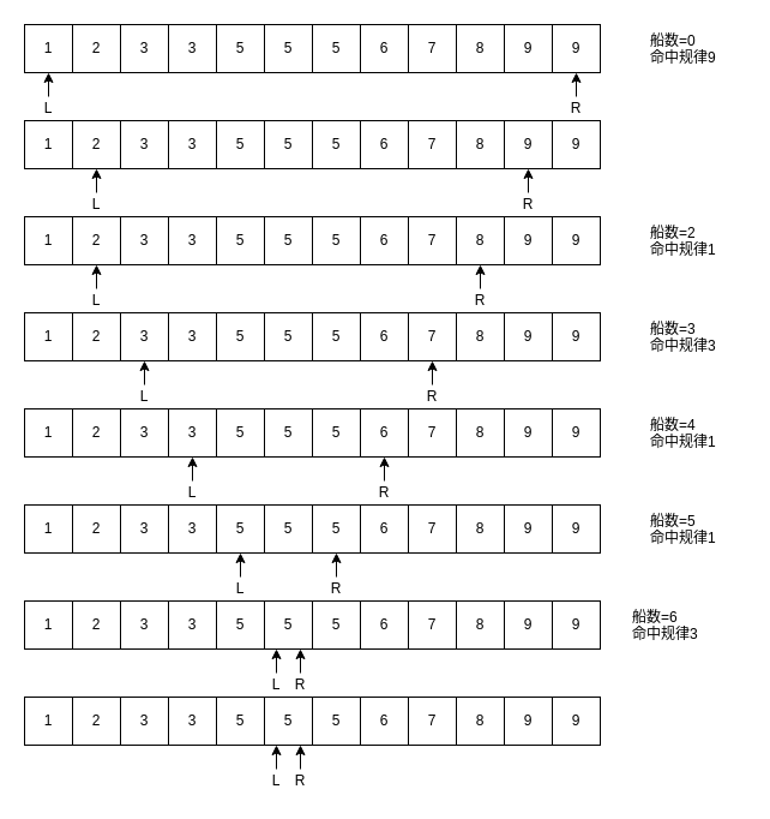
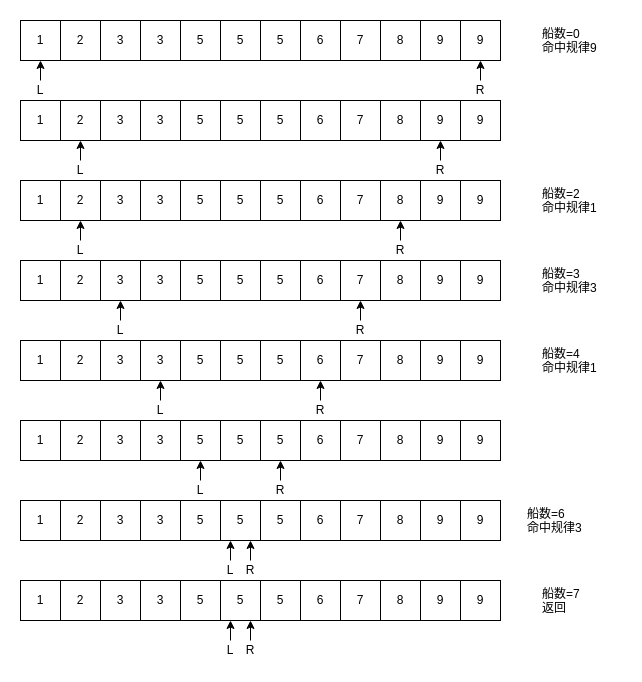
  <mxCell id="0" />
  <mxCell id="1" parent="0" />
  <mxCell id="2" value="1" style="rounded=0;whiteSpace=wrap;html=1;" vertex="1" parent="1"><mxGeometry x="20" y="20" width="40" height="40" as="geometry" /></mxCell>
  <mxCell id="3" value="2" style="rounded=0;whiteSpace=wrap;html=1;" vertex="1" parent="1"><mxGeometry x="60" y="20" width="40" height="40" as="geometry" /></mxCell>
  <mxCell id="4" value="3" style="rounded=0;whiteSpace=wrap;html=1;" vertex="1" parent="1"><mxGeometry x="100" y="20" width="40" height="40" as="geometry" /></mxCell>
  <mxCell id="5" value="3" style="rounded=0;whiteSpace=wrap;html=1;" vertex="1" parent="1"><mxGeometry x="140" y="20" width="40" height="40" as="geometry" /></mxCell>
  <mxCell id="6" value="5" style="rounded=0;whiteSpace=wrap;html=1;" vertex="1" parent="1"><mxGeometry x="180" y="20" width="40" height="40" as="geometry" /></mxCell>
  <mxCell id="7" value="5" style="rounded=0;whiteSpace=wrap;html=1;" vertex="1" parent="1"><mxGeometry x="220" y="20" width="40" height="40" as="geometry" /></mxCell>
  <mxCell id="8" value="5" style="rounded=0;whiteSpace=wrap;html=1;" vertex="1" parent="1"><mxGeometry x="260" y="20" width="40" height="40" as="geometry" /></mxCell>
  <mxCell id="9" value="6" style="rounded=0;whiteSpace=wrap;html=1;" vertex="1" parent="1"><mxGeometry x="300" y="20" width="40" height="40" as="geometry" /></mxCell>
  <mxCell id="10" value="7" style="rounded=0;whiteSpace=wrap;html=1;" vertex="1" parent="1"><mxGeometry x="340" y="20" width="40" height="40" as="geometry" /></mxCell>
  <mxCell id="11" value="8" style="rounded=0;whiteSpace=wrap;html=1;" vertex="1" parent="1"><mxGeometry x="380" y="20" width="40" height="40" as="geometry" /></mxCell>
  <mxCell id="12" value="9" style="rounded=0;whiteSpace=wrap;html=1;" vertex="1" parent="1"><mxGeometry x="420" y="20" width="40" height="40" as="geometry" /></mxCell>
  <mxCell id="13" value="9" style="rounded=0;whiteSpace=wrap;html=1;" vertex="1" parent="1"><mxGeometry x="460" y="20" width="40" height="40" as="geometry" /></mxCell>
  <mxCell id="14" value="L" style="text;html=1;strokeColor=none;fillColor=none;align=center;verticalAlign=middle;whiteSpace=wrap;rounded=0;" vertex="1" parent="1"><mxGeometry x="20" y="80" width="40" height="20" as="geometry" /></mxCell>
  <mxCell id="15" value="R" style="text;html=1;strokeColor=none;fillColor=none;align=center;verticalAlign=middle;whiteSpace=wrap;rounded=0;" vertex="1" parent="1"><mxGeometry x="460" y="80" width="40" height="20" as="geometry" /></mxCell>
  <mxCell id="16" value="" style="endArrow=classic;html=1;entryX=0.5;entryY=1;entryDx=0;entryDy=0;exitX=0.5;exitY=0;exitDx=0;exitDy=0;" edge="1" parent="1" source="14"><mxGeometry width="50" height="50" relative="1" as="geometry"><mxPoint x="-200" y="80" as="sourcePoint" /><mxPoint x="40" y="60" as="targetPoint" /></mxGeometry></mxCell>
  <mxCell id="17" value="" style="endArrow=classic;html=1;entryX=0.5;entryY=1;entryDx=0;entryDy=0;exitX=0.5;exitY=0;exitDx=0;exitDy=0;" edge="1" parent="1" source="15"><mxGeometry width="50" height="50" relative="1" as="geometry"><mxPoint x="530" y="220" as="sourcePoint" /><mxPoint x="480" y="60" as="targetPoint" /></mxGeometry></mxCell>
  <mxCell id="18" value="船数=0&lt;br&gt;命中规律9" style="text;html=1;strokeColor=none;fillColor=none;align=left;verticalAlign=top;whiteSpace=wrap;rounded=0;" vertex="1" parent="1"><mxGeometry x="540" y="20" width="80" height="40" as="geometry" /></mxCell>
  <mxCell id="19" value="1" style="rounded=0;whiteSpace=wrap;html=1;" vertex="1" parent="1"><mxGeometry x="20" y="100" width="40" height="40" as="geometry" /></mxCell>
  <mxCell id="20" value="2" style="rounded=0;whiteSpace=wrap;html=1;" vertex="1" parent="1"><mxGeometry x="60" y="100" width="40" height="40" as="geometry" /></mxCell>
  <mxCell id="21" value="3" style="rounded=0;whiteSpace=wrap;html=1;" vertex="1" parent="1"><mxGeometry x="100" y="100" width="40" height="40" as="geometry" /></mxCell>
  <mxCell id="22" value="3" style="rounded=0;whiteSpace=wrap;html=1;" vertex="1" parent="1"><mxGeometry x="140" y="100" width="40" height="40" as="geometry" /></mxCell>
  <mxCell id="23" value="5" style="rounded=0;whiteSpace=wrap;html=1;" vertex="1" parent="1"><mxGeometry x="180" y="100" width="40" height="40" as="geometry" /></mxCell>
  <mxCell id="24" value="5" style="rounded=0;whiteSpace=wrap;html=1;" vertex="1" parent="1"><mxGeometry x="220" y="100" width="40" height="40" as="geometry" /></mxCell>
  <mxCell id="25" value="5" style="rounded=0;whiteSpace=wrap;html=1;" vertex="1" parent="1"><mxGeometry x="260" y="100" width="40" height="40" as="geometry" /></mxCell>
  <mxCell id="26" value="6" style="rounded=0;whiteSpace=wrap;html=1;" vertex="1" parent="1"><mxGeometry x="300" y="100" width="40" height="40" as="geometry" /></mxCell>
  <mxCell id="27" value="7" style="rounded=0;whiteSpace=wrap;html=1;" vertex="1" parent="1"><mxGeometry x="340" y="100" width="40" height="40" as="geometry" /></mxCell>
  <mxCell id="28" value="8" style="rounded=0;whiteSpace=wrap;html=1;" vertex="1" parent="1"><mxGeometry x="380" y="100" width="40" height="40" as="geometry" /></mxCell>
  <mxCell id="29" value="9" style="rounded=0;whiteSpace=wrap;html=1;" vertex="1" parent="1"><mxGeometry x="420" y="100" width="40" height="40" as="geometry" /></mxCell>
  <mxCell id="30" value="9" style="rounded=0;whiteSpace=wrap;html=1;" vertex="1" parent="1"><mxGeometry x="460" y="100" width="40" height="40" as="geometry" /></mxCell>
  <mxCell id="31" value="L" style="text;html=1;strokeColor=none;fillColor=none;align=center;verticalAlign=middle;whiteSpace=wrap;rounded=0;" vertex="1" parent="1"><mxGeometry x="60" y="160" width="40" height="20" as="geometry" /></mxCell>
  <mxCell id="32" value="R" style="text;html=1;strokeColor=none;fillColor=none;align=center;verticalAlign=middle;whiteSpace=wrap;rounded=0;" vertex="1" parent="1"><mxGeometry x="420" y="160" width="40" height="20" as="geometry" /></mxCell>
  <mxCell id="33" value="" style="endArrow=classic;html=1;entryX=0.5;entryY=1;entryDx=0;entryDy=0;exitX=0.5;exitY=0;exitDx=0;exitDy=0;" edge="1" parent="1" source="31"><mxGeometry width="50" height="50" relative="1" as="geometry"><mxPoint x="-160" y="160" as="sourcePoint" /><mxPoint x="80" y="140" as="targetPoint" /></mxGeometry></mxCell>
  <mxCell id="34" value="" style="endArrow=classic;html=1;entryX=0.5;entryY=1;entryDx=0;entryDy=0;exitX=0.5;exitY=0;exitDx=0;exitDy=0;" edge="1" parent="1" source="32"><mxGeometry width="50" height="50" relative="1" as="geometry"><mxPoint x="490" y="300" as="sourcePoint" /><mxPoint x="440" y="140" as="targetPoint" /></mxGeometry></mxCell>
  <mxCell id="35" value="1" style="rounded=0;whiteSpace=wrap;html=1;" vertex="1" parent="1"><mxGeometry x="20" y="180" width="40" height="40" as="geometry" /></mxCell>
  <mxCell id="36" value="2" style="rounded=0;whiteSpace=wrap;html=1;" vertex="1" parent="1"><mxGeometry x="60" y="180" width="40" height="40" as="geometry" /></mxCell>
  <mxCell id="37" value="3" style="rounded=0;whiteSpace=wrap;html=1;" vertex="1" parent="1"><mxGeometry x="100" y="180" width="40" height="40" as="geometry" /></mxCell>
  <mxCell id="38" value="3" style="rounded=0;whiteSpace=wrap;html=1;" vertex="1" parent="1"><mxGeometry x="140" y="180" width="40" height="40" as="geometry" /></mxCell>
  <mxCell id="39" value="5" style="rounded=0;whiteSpace=wrap;html=1;" vertex="1" parent="1"><mxGeometry x="180" y="180" width="40" height="40" as="geometry" /></mxCell>
  <mxCell id="40" value="5" style="rounded=0;whiteSpace=wrap;html=1;" vertex="1" parent="1"><mxGeometry x="220" y="180" width="40" height="40" as="geometry" /></mxCell>
  <mxCell id="41" value="5" style="rounded=0;whiteSpace=wrap;html=1;" vertex="1" parent="1"><mxGeometry x="260" y="180" width="40" height="40" as="geometry" /></mxCell>
  <mxCell id="42" value="6" style="rounded=0;whiteSpace=wrap;html=1;" vertex="1" parent="1"><mxGeometry x="300" y="180" width="40" height="40" as="geometry" /></mxCell>
  <mxCell id="43" value="7" style="rounded=0;whiteSpace=wrap;html=1;" vertex="1" parent="1"><mxGeometry x="340" y="180" width="40" height="40" as="geometry" /></mxCell>
  <mxCell id="44" value="8" style="rounded=0;whiteSpace=wrap;html=1;" vertex="1" parent="1"><mxGeometry x="380" y="180" width="40" height="40" as="geometry" /></mxCell>
  <mxCell id="45" value="9" style="rounded=0;whiteSpace=wrap;html=1;" vertex="1" parent="1"><mxGeometry x="420" y="180" width="40" height="40" as="geometry" /></mxCell>
  <mxCell id="46" value="9" style="rounded=0;whiteSpace=wrap;html=1;" vertex="1" parent="1"><mxGeometry x="460" y="180" width="40" height="40" as="geometry" /></mxCell>
  <mxCell id="47" value="L" style="text;html=1;strokeColor=none;fillColor=none;align=center;verticalAlign=middle;whiteSpace=wrap;rounded=0;" vertex="1" parent="1"><mxGeometry x="60" y="240" width="40" height="20" as="geometry" /></mxCell>
  <mxCell id="48" value="R" style="text;html=1;strokeColor=none;fillColor=none;align=center;verticalAlign=middle;whiteSpace=wrap;rounded=0;" vertex="1" parent="1"><mxGeometry x="380" y="240" width="40" height="20" as="geometry" /></mxCell>
  <mxCell id="49" value="" style="endArrow=classic;html=1;entryX=0.5;entryY=1;entryDx=0;entryDy=0;exitX=0.5;exitY=0;exitDx=0;exitDy=0;" edge="1" parent="1" source="47"><mxGeometry width="50" height="50" relative="1" as="geometry"><mxPoint x="-160" y="240" as="sourcePoint" /><mxPoint x="80" y="220" as="targetPoint" /></mxGeometry></mxCell>
  <mxCell id="50" value="" style="endArrow=classic;html=1;entryX=0.5;entryY=1;entryDx=0;entryDy=0;exitX=0.5;exitY=0;exitDx=0;exitDy=0;" edge="1" parent="1" source="48"><mxGeometry width="50" height="50" relative="1" as="geometry"><mxPoint x="450" y="380" as="sourcePoint" /><mxPoint x="400" y="220" as="targetPoint" /></mxGeometry></mxCell>
  <mxCell id="51" value="船数=2&lt;br&gt;命中规律1" style="text;html=1;strokeColor=none;fillColor=none;align=left;verticalAlign=top;whiteSpace=wrap;rounded=0;" vertex="1" parent="1"><mxGeometry x="540" y="180" width="80" height="40" as="geometry" /></mxCell>
  <mxCell id="52" value="1" style="rounded=0;whiteSpace=wrap;html=1;" vertex="1" parent="1"><mxGeometry x="20" y="260" width="40" height="40" as="geometry" /></mxCell>
  <mxCell id="53" value="2" style="rounded=0;whiteSpace=wrap;html=1;" vertex="1" parent="1"><mxGeometry x="60" y="260" width="40" height="40" as="geometry" /></mxCell>
  <mxCell id="54" value="3" style="rounded=0;whiteSpace=wrap;html=1;" vertex="1" parent="1"><mxGeometry x="100" y="260" width="40" height="40" as="geometry" /></mxCell>
  <mxCell id="55" value="3" style="rounded=0;whiteSpace=wrap;html=1;" vertex="1" parent="1"><mxGeometry x="140" y="260" width="40" height="40" as="geometry" /></mxCell>
  <mxCell id="56" value="5" style="rounded=0;whiteSpace=wrap;html=1;" vertex="1" parent="1"><mxGeometry x="180" y="260" width="40" height="40" as="geometry" /></mxCell>
  <mxCell id="57" value="5" style="rounded=0;whiteSpace=wrap;html=1;" vertex="1" parent="1"><mxGeometry x="220" y="260" width="40" height="40" as="geometry" /></mxCell>
  <mxCell id="58" value="5" style="rounded=0;whiteSpace=wrap;html=1;" vertex="1" parent="1"><mxGeometry x="260" y="260" width="40" height="40" as="geometry" /></mxCell>
  <mxCell id="59" value="6" style="rounded=0;whiteSpace=wrap;html=1;" vertex="1" parent="1"><mxGeometry x="300" y="260" width="40" height="40" as="geometry" /></mxCell>
  <mxCell id="60" value="7" style="rounded=0;whiteSpace=wrap;html=1;" vertex="1" parent="1"><mxGeometry x="340" y="260" width="40" height="40" as="geometry" /></mxCell>
  <mxCell id="61" value="8" style="rounded=0;whiteSpace=wrap;html=1;" vertex="1" parent="1"><mxGeometry x="380" y="260" width="40" height="40" as="geometry" /></mxCell>
  <mxCell id="62" value="9" style="rounded=0;whiteSpace=wrap;html=1;" vertex="1" parent="1"><mxGeometry x="420" y="260" width="40" height="40" as="geometry" /></mxCell>
  <mxCell id="63" value="9" style="rounded=0;whiteSpace=wrap;html=1;" vertex="1" parent="1"><mxGeometry x="460" y="260" width="40" height="40" as="geometry" /></mxCell>
  <mxCell id="64" value="L" style="text;html=1;strokeColor=none;fillColor=none;align=center;verticalAlign=middle;whiteSpace=wrap;rounded=0;" vertex="1" parent="1"><mxGeometry x="100" y="320" width="40" height="20" as="geometry" /></mxCell>
  <mxCell id="65" value="R" style="text;html=1;strokeColor=none;fillColor=none;align=center;verticalAlign=middle;whiteSpace=wrap;rounded=0;" vertex="1" parent="1"><mxGeometry x="340" y="320" width="40" height="20" as="geometry" /></mxCell>
  <mxCell id="66" value="" style="endArrow=classic;html=1;entryX=0.5;entryY=1;entryDx=0;entryDy=0;exitX=0.5;exitY=0;exitDx=0;exitDy=0;" edge="1" parent="1" source="64"><mxGeometry width="50" height="50" relative="1" as="geometry"><mxPoint x="-120" y="320" as="sourcePoint" /><mxPoint x="120" y="300" as="targetPoint" /></mxGeometry></mxCell>
  <mxCell id="67" value="" style="endArrow=classic;html=1;entryX=0.5;entryY=1;entryDx=0;entryDy=0;exitX=0.5;exitY=0;exitDx=0;exitDy=0;" edge="1" parent="1" source="65"><mxGeometry width="50" height="50" relative="1" as="geometry"><mxPoint x="410" y="460" as="sourcePoint" /><mxPoint x="360" y="300" as="targetPoint" /></mxGeometry></mxCell>
  <mxCell id="68" value="船数=3&lt;br&gt;命中规律3" style="text;html=1;strokeColor=none;fillColor=none;align=left;verticalAlign=top;whiteSpace=wrap;rounded=0;" vertex="1" parent="1"><mxGeometry x="540" y="260" width="80" height="40" as="geometry" /></mxCell>
  <mxCell id="69" value="1" style="rounded=0;whiteSpace=wrap;html=1;" vertex="1" parent="1"><mxGeometry x="20" y="340" width="40" height="40" as="geometry" /></mxCell>
  <mxCell id="70" value="2" style="rounded=0;whiteSpace=wrap;html=1;" vertex="1" parent="1"><mxGeometry x="60" y="340" width="40" height="40" as="geometry" /></mxCell>
  <mxCell id="71" value="3" style="rounded=0;whiteSpace=wrap;html=1;" vertex="1" parent="1"><mxGeometry x="100" y="340" width="40" height="40" as="geometry" /></mxCell>
  <mxCell id="72" value="3" style="rounded=0;whiteSpace=wrap;html=1;" vertex="1" parent="1"><mxGeometry x="140" y="340" width="40" height="40" as="geometry" /></mxCell>
  <mxCell id="73" value="5" style="rounded=0;whiteSpace=wrap;html=1;" vertex="1" parent="1"><mxGeometry x="180" y="340" width="40" height="40" as="geometry" /></mxCell>
  <mxCell id="74" value="5" style="rounded=0;whiteSpace=wrap;html=1;" vertex="1" parent="1"><mxGeometry x="220" y="340" width="40" height="40" as="geometry" /></mxCell>
  <mxCell id="75" value="5" style="rounded=0;whiteSpace=wrap;html=1;" vertex="1" parent="1"><mxGeometry x="260" y="340" width="40" height="40" as="geometry" /></mxCell>
  <mxCell id="76" value="6" style="rounded=0;whiteSpace=wrap;html=1;" vertex="1" parent="1"><mxGeometry x="300" y="340" width="40" height="40" as="geometry" /></mxCell>
  <mxCell id="77" value="7" style="rounded=0;whiteSpace=wrap;html=1;" vertex="1" parent="1"><mxGeometry x="340" y="340" width="40" height="40" as="geometry" /></mxCell>
  <mxCell id="78" value="8" style="rounded=0;whiteSpace=wrap;html=1;" vertex="1" parent="1"><mxGeometry x="380" y="340" width="40" height="40" as="geometry" /></mxCell>
  <mxCell id="79" value="9" style="rounded=0;whiteSpace=wrap;html=1;" vertex="1" parent="1"><mxGeometry x="420" y="340" width="40" height="40" as="geometry" /></mxCell>
  <mxCell id="80" value="9" style="rounded=0;whiteSpace=wrap;html=1;" vertex="1" parent="1"><mxGeometry x="460" y="340" width="40" height="40" as="geometry" /></mxCell>
  <mxCell id="81" value="L" style="text;html=1;strokeColor=none;fillColor=none;align=center;verticalAlign=middle;whiteSpace=wrap;rounded=0;" vertex="1" parent="1"><mxGeometry x="140" y="400" width="40" height="20" as="geometry" /></mxCell>
  <mxCell id="82" value="R" style="text;html=1;strokeColor=none;fillColor=none;align=center;verticalAlign=middle;whiteSpace=wrap;rounded=0;" vertex="1" parent="1"><mxGeometry x="300" y="400" width="40" height="20" as="geometry" /></mxCell>
  <mxCell id="83" value="" style="endArrow=classic;html=1;entryX=0.5;entryY=1;entryDx=0;entryDy=0;exitX=0.5;exitY=0;exitDx=0;exitDy=0;" edge="1" parent="1" source="81"><mxGeometry width="50" height="50" relative="1" as="geometry"><mxPoint x="-80" y="400" as="sourcePoint" /><mxPoint x="160" y="380" as="targetPoint" /></mxGeometry></mxCell>
  <mxCell id="84" value="" style="endArrow=classic;html=1;entryX=0.5;entryY=1;entryDx=0;entryDy=0;exitX=0.5;exitY=0;exitDx=0;exitDy=0;" edge="1" parent="1" source="82"><mxGeometry width="50" height="50" relative="1" as="geometry"><mxPoint x="370" y="540" as="sourcePoint" /><mxPoint x="320" y="380" as="targetPoint" /></mxGeometry></mxCell>
  <mxCell id="85" value="船数=4&lt;br&gt;命中规律1" style="text;html=1;strokeColor=none;fillColor=none;align=left;verticalAlign=top;whiteSpace=wrap;rounded=0;" vertex="1" parent="1"><mxGeometry x="540" y="340" width="80" height="40" as="geometry" /></mxCell>
  <mxCell id="86" value="1" style="rounded=0;whiteSpace=wrap;html=1;" vertex="1" parent="1"><mxGeometry x="20" y="420" width="40" height="40" as="geometry" /></mxCell>
  <mxCell id="87" value="2" style="rounded=0;whiteSpace=wrap;html=1;" vertex="1" parent="1"><mxGeometry x="60" y="420" width="40" height="40" as="geometry" /></mxCell>
  <mxCell id="88" value="3" style="rounded=0;whiteSpace=wrap;html=1;" vertex="1" parent="1"><mxGeometry x="100" y="420" width="40" height="40" as="geometry" /></mxCell>
  <mxCell id="89" value="3" style="rounded=0;whiteSpace=wrap;html=1;" vertex="1" parent="1"><mxGeometry x="140" y="420" width="40" height="40" as="geometry" /></mxCell>
  <mxCell id="90" value="5" style="rounded=0;whiteSpace=wrap;html=1;" vertex="1" parent="1"><mxGeometry x="180" y="420" width="40" height="40" as="geometry" /></mxCell>
  <mxCell id="91" value="5" style="rounded=0;whiteSpace=wrap;html=1;" vertex="1" parent="1"><mxGeometry x="220" y="420" width="40" height="40" as="geometry" /></mxCell>
  <mxCell id="92" value="5" style="rounded=0;whiteSpace=wrap;html=1;" vertex="1" parent="1"><mxGeometry x="260" y="420" width="40" height="40" as="geometry" /></mxCell>
  <mxCell id="93" value="6" style="rounded=0;whiteSpace=wrap;html=1;" vertex="1" parent="1"><mxGeometry x="300" y="420" width="40" height="40" as="geometry" /></mxCell>
  <mxCell id="94" value="7" style="rounded=0;whiteSpace=wrap;html=1;" vertex="1" parent="1"><mxGeometry x="340" y="420" width="40" height="40" as="geometry" /></mxCell>
  <mxCell id="95" value="8" style="rounded=0;whiteSpace=wrap;html=1;" vertex="1" parent="1"><mxGeometry x="380" y="420" width="40" height="40" as="geometry" /></mxCell>
  <mxCell id="96" value="9" style="rounded=0;whiteSpace=wrap;html=1;" vertex="1" parent="1"><mxGeometry x="420" y="420" width="40" height="40" as="geometry" /></mxCell>
  <mxCell id="97" value="9" style="rounded=0;whiteSpace=wrap;html=1;" vertex="1" parent="1"><mxGeometry x="460" y="420" width="40" height="40" as="geometry" /></mxCell>
  <mxCell id="98" value="L" style="text;html=1;strokeColor=none;fillColor=none;align=center;verticalAlign=middle;whiteSpace=wrap;rounded=0;" vertex="1" parent="1"><mxGeometry x="180" y="480" width="40" height="20" as="geometry" /></mxCell>
  <mxCell id="99" value="R" style="text;html=1;strokeColor=none;fillColor=none;align=center;verticalAlign=middle;whiteSpace=wrap;rounded=0;" vertex="1" parent="1"><mxGeometry x="260" y="480" width="40" height="20" as="geometry" /></mxCell>
  <mxCell id="100" value="" style="endArrow=classic;html=1;entryX=0.5;entryY=1;entryDx=0;entryDy=0;exitX=0.5;exitY=0;exitDx=0;exitDy=0;" edge="1" parent="1" source="98"><mxGeometry width="50" height="50" relative="1" as="geometry"><mxPoint x="-40" y="480" as="sourcePoint" /><mxPoint x="200" y="460" as="targetPoint" /></mxGeometry></mxCell>
  <mxCell id="101" value="" style="endArrow=classic;html=1;entryX=0.5;entryY=1;entryDx=0;entryDy=0;exitX=0.5;exitY=0;exitDx=0;exitDy=0;" edge="1" parent="1" source="99"><mxGeometry width="50" height="50" relative="1" as="geometry"><mxPoint x="330" y="620" as="sourcePoint" /><mxPoint x="280" y="460" as="targetPoint" /></mxGeometry></mxCell>
- <mxCell id="102" value="船数=5&lt;br&gt;命中规律1" style="text;html=1;strokeColor=none;fillColor=none;align=left;verticalAlign=top;whiteSpace=wrap;rounded=0;" vertex="1" parent="1"><mxGeometry x="540" y="420" width="80" height="40" as="geometry" /></mxCell>
  <mxCell id="103" value="1" style="rounded=0;whiteSpace=wrap;html=1;" vertex="1" parent="1"><mxGeometry x="20" y="500" width="40" height="40" as="geometry" /></mxCell>
  <mxCell id="104" value="2" style="rounded=0;whiteSpace=wrap;html=1;" vertex="1" parent="1"><mxGeometry x="60" y="500" width="40" height="40" as="geometry" /></mxCell>
  <mxCell id="105" value="3" style="rounded=0;whiteSpace=wrap;html=1;" vertex="1" parent="1"><mxGeometry x="100" y="500" width="40" height="40" as="geometry" /></mxCell>
  <mxCell id="106" value="3" style="rounded=0;whiteSpace=wrap;html=1;" vertex="1" parent="1"><mxGeometry x="140" y="500" width="40" height="40" as="geometry" /></mxCell>
  <mxCell id="107" value="5" style="rounded=0;whiteSpace=wrap;html=1;" vertex="1" parent="1"><mxGeometry x="180" y="500" width="40" height="40" as="geometry" /></mxCell>
  <mxCell id="108" value="5" style="rounded=0;whiteSpace=wrap;html=1;" vertex="1" parent="1"><mxGeometry x="220" y="500" width="40" height="40" as="geometry" /></mxCell>
  <mxCell id="109" value="5" style="rounded=0;whiteSpace=wrap;html=1;" vertex="1" parent="1"><mxGeometry x="260" y="500" width="40" height="40" as="geometry" /></mxCell>
  <mxCell id="110" value="6" style="rounded=0;whiteSpace=wrap;html=1;" vertex="1" parent="1"><mxGeometry x="300" y="500" width="40" height="40" as="geometry" /></mxCell>
  <mxCell id="111" value="7" style="rounded=0;whiteSpace=wrap;html=1;" vertex="1" parent="1"><mxGeometry x="340" y="500" width="40" height="40" as="geometry" /></mxCell>
  <mxCell id="112" value="8" style="rounded=0;whiteSpace=wrap;html=1;" vertex="1" parent="1"><mxGeometry x="380" y="500" width="40" height="40" as="geometry" /></mxCell>
  <mxCell id="113" value="9" style="rounded=0;whiteSpace=wrap;html=1;" vertex="1" parent="1"><mxGeometry x="420" y="500" width="40" height="40" as="geometry" /></mxCell>
  <mxCell id="114" value="9" style="rounded=0;whiteSpace=wrap;html=1;" vertex="1" parent="1"><mxGeometry x="460" y="500" width="40" height="40" as="geometry" /></mxCell>
  <mxCell id="115" value="L" style="text;html=1;strokeColor=none;fillColor=none;align=center;verticalAlign=middle;whiteSpace=wrap;rounded=0;" vertex="1" parent="1"><mxGeometry x="210" y="560" width="40" height="20" as="geometry" /></mxCell>
  <mxCell id="116" value="R" style="text;html=1;strokeColor=none;fillColor=none;align=center;verticalAlign=middle;whiteSpace=wrap;rounded=0;" vertex="1" parent="1"><mxGeometry x="230" y="560" width="40" height="20" as="geometry" /></mxCell>
  <mxCell id="117" value="" style="endArrow=classic;html=1;entryX=0.5;entryY=1;entryDx=0;entryDy=0;exitX=0.5;exitY=0;exitDx=0;exitDy=0;" edge="1" parent="1" source="115"><mxGeometry width="50" height="50" relative="1" as="geometry"><mxPoint x="-10" y="560" as="sourcePoint" /><mxPoint x="230" y="540" as="targetPoint" /></mxGeometry></mxCell>
  <mxCell id="118" value="" style="endArrow=classic;html=1;entryX=0.5;entryY=1;entryDx=0;entryDy=0;exitX=0.5;exitY=0;exitDx=0;exitDy=0;" edge="1" parent="1" source="116"><mxGeometry width="50" height="50" relative="1" as="geometry"><mxPoint x="300" y="700" as="sourcePoint" /><mxPoint x="250" y="540" as="targetPoint" /></mxGeometry></mxCell>
  <mxCell id="119" value="船数=6&lt;br&gt;命中规律3" style="text;html=1;strokeColor=none;fillColor=none;align=left;verticalAlign=top;whiteSpace=wrap;rounded=0;" vertex="1" parent="1"><mxGeometry x="525" y="500" width="80" height="40" as="geometry" /></mxCell>
  <mxCell id="120" value="1" style="rounded=0;whiteSpace=wrap;html=1;" vertex="1" parent="1"><mxGeometry x="20" y="580" width="40" height="40" as="geometry" /></mxCell>
  <mxCell id="121" value="2" style="rounded=0;whiteSpace=wrap;html=1;" vertex="1" parent="1"><mxGeometry x="60" y="580" width="40" height="40" as="geometry" /></mxCell>
  <mxCell id="122" value="3" style="rounded=0;whiteSpace=wrap;html=1;" vertex="1" parent="1"><mxGeometry x="100" y="580" width="40" height="40" as="geometry" /></mxCell>
  <mxCell id="123" value="3" style="rounded=0;whiteSpace=wrap;html=1;" vertex="1" parent="1"><mxGeometry x="140" y="580" width="40" height="40" as="geometry" /></mxCell>
  <mxCell id="124" value="5" style="rounded=0;whiteSpace=wrap;html=1;" vertex="1" parent="1"><mxGeometry x="180" y="580" width="40" height="40" as="geometry" /></mxCell>
  <mxCell id="125" value="5" style="rounded=0;whiteSpace=wrap;html=1;" vertex="1" parent="1"><mxGeometry x="220" y="580" width="40" height="40" as="geometry" /></mxCell>
  <mxCell id="126" value="5" style="rounded=0;whiteSpace=wrap;html=1;" vertex="1" parent="1"><mxGeometry x="260" y="580" width="40" height="40" as="geometry" /></mxCell>
  <mxCell id="127" value="6" style="rounded=0;whiteSpace=wrap;html=1;" vertex="1" parent="1"><mxGeometry x="300" y="580" width="40" height="40" as="geometry" /></mxCell>
  <mxCell id="128" value="7" style="rounded=0;whiteSpace=wrap;html=1;" vertex="1" parent="1"><mxGeometry x="340" y="580" width="40" height="40" as="geometry" /></mxCell>
  <mxCell id="129" value="8" style="rounded=0;whiteSpace=wrap;html=1;" vertex="1" parent="1"><mxGeometry x="380" y="580" width="40" height="40" as="geometry" /></mxCell>
  <mxCell id="130" value="9" style="rounded=0;whiteSpace=wrap;html=1;" vertex="1" parent="1"><mxGeometry x="420" y="580" width="40" height="40" as="geometry" /></mxCell>
  <mxCell id="131" value="9" style="rounded=0;whiteSpace=wrap;html=1;" vertex="1" parent="1"><mxGeometry x="460" y="580" width="40" height="40" as="geometry" /></mxCell>
  <mxCell id="132" value="L" style="text;html=1;strokeColor=none;fillColor=none;align=center;verticalAlign=middle;whiteSpace=wrap;rounded=0;" vertex="1" parent="1"><mxGeometry x="210" y="640" width="40" height="20" as="geometry" /></mxCell>
  <mxCell id="133" value="R" style="text;html=1;strokeColor=none;fillColor=none;align=center;verticalAlign=middle;whiteSpace=wrap;rounded=0;" vertex="1" parent="1"><mxGeometry x="230" y="640" width="40" height="20" as="geometry" /></mxCell>
  <mxCell id="134" value="" style="endArrow=classic;html=1;entryX=0.5;entryY=1;entryDx=0;entryDy=0;exitX=0.5;exitY=0;exitDx=0;exitDy=0;" edge="1" parent="1" source="132"><mxGeometry width="50" height="50" relative="1" as="geometry"><mxPoint x="-10" y="640" as="sourcePoint" /><mxPoint x="230" y="620" as="targetPoint" /></mxGeometry></mxCell>
  <mxCell id="135" value="" style="endArrow=classic;html=1;entryX=0.5;entryY=1;entryDx=0;entryDy=0;exitX=0.5;exitY=0;exitDx=0;exitDy=0;" edge="1" parent="1" source="133"><mxGeometry width="50" height="50" relative="1" as="geometry"><mxPoint x="300" y="780" as="sourcePoint" /><mxPoint x="250" y="620" as="targetPoint" /></mxGeometry></mxCell>
+ <mxCell id="136" value="船数=7&lt;br&gt;返回" style="text;html=1;strokeColor=none;fillColor=none;align=left;verticalAlign=top;whiteSpace=wrap;rounded=0;" vertex="1" parent="1"><mxGeometry x="540" y="580" width="80" height="40" as="geometry" /></mxCell>
